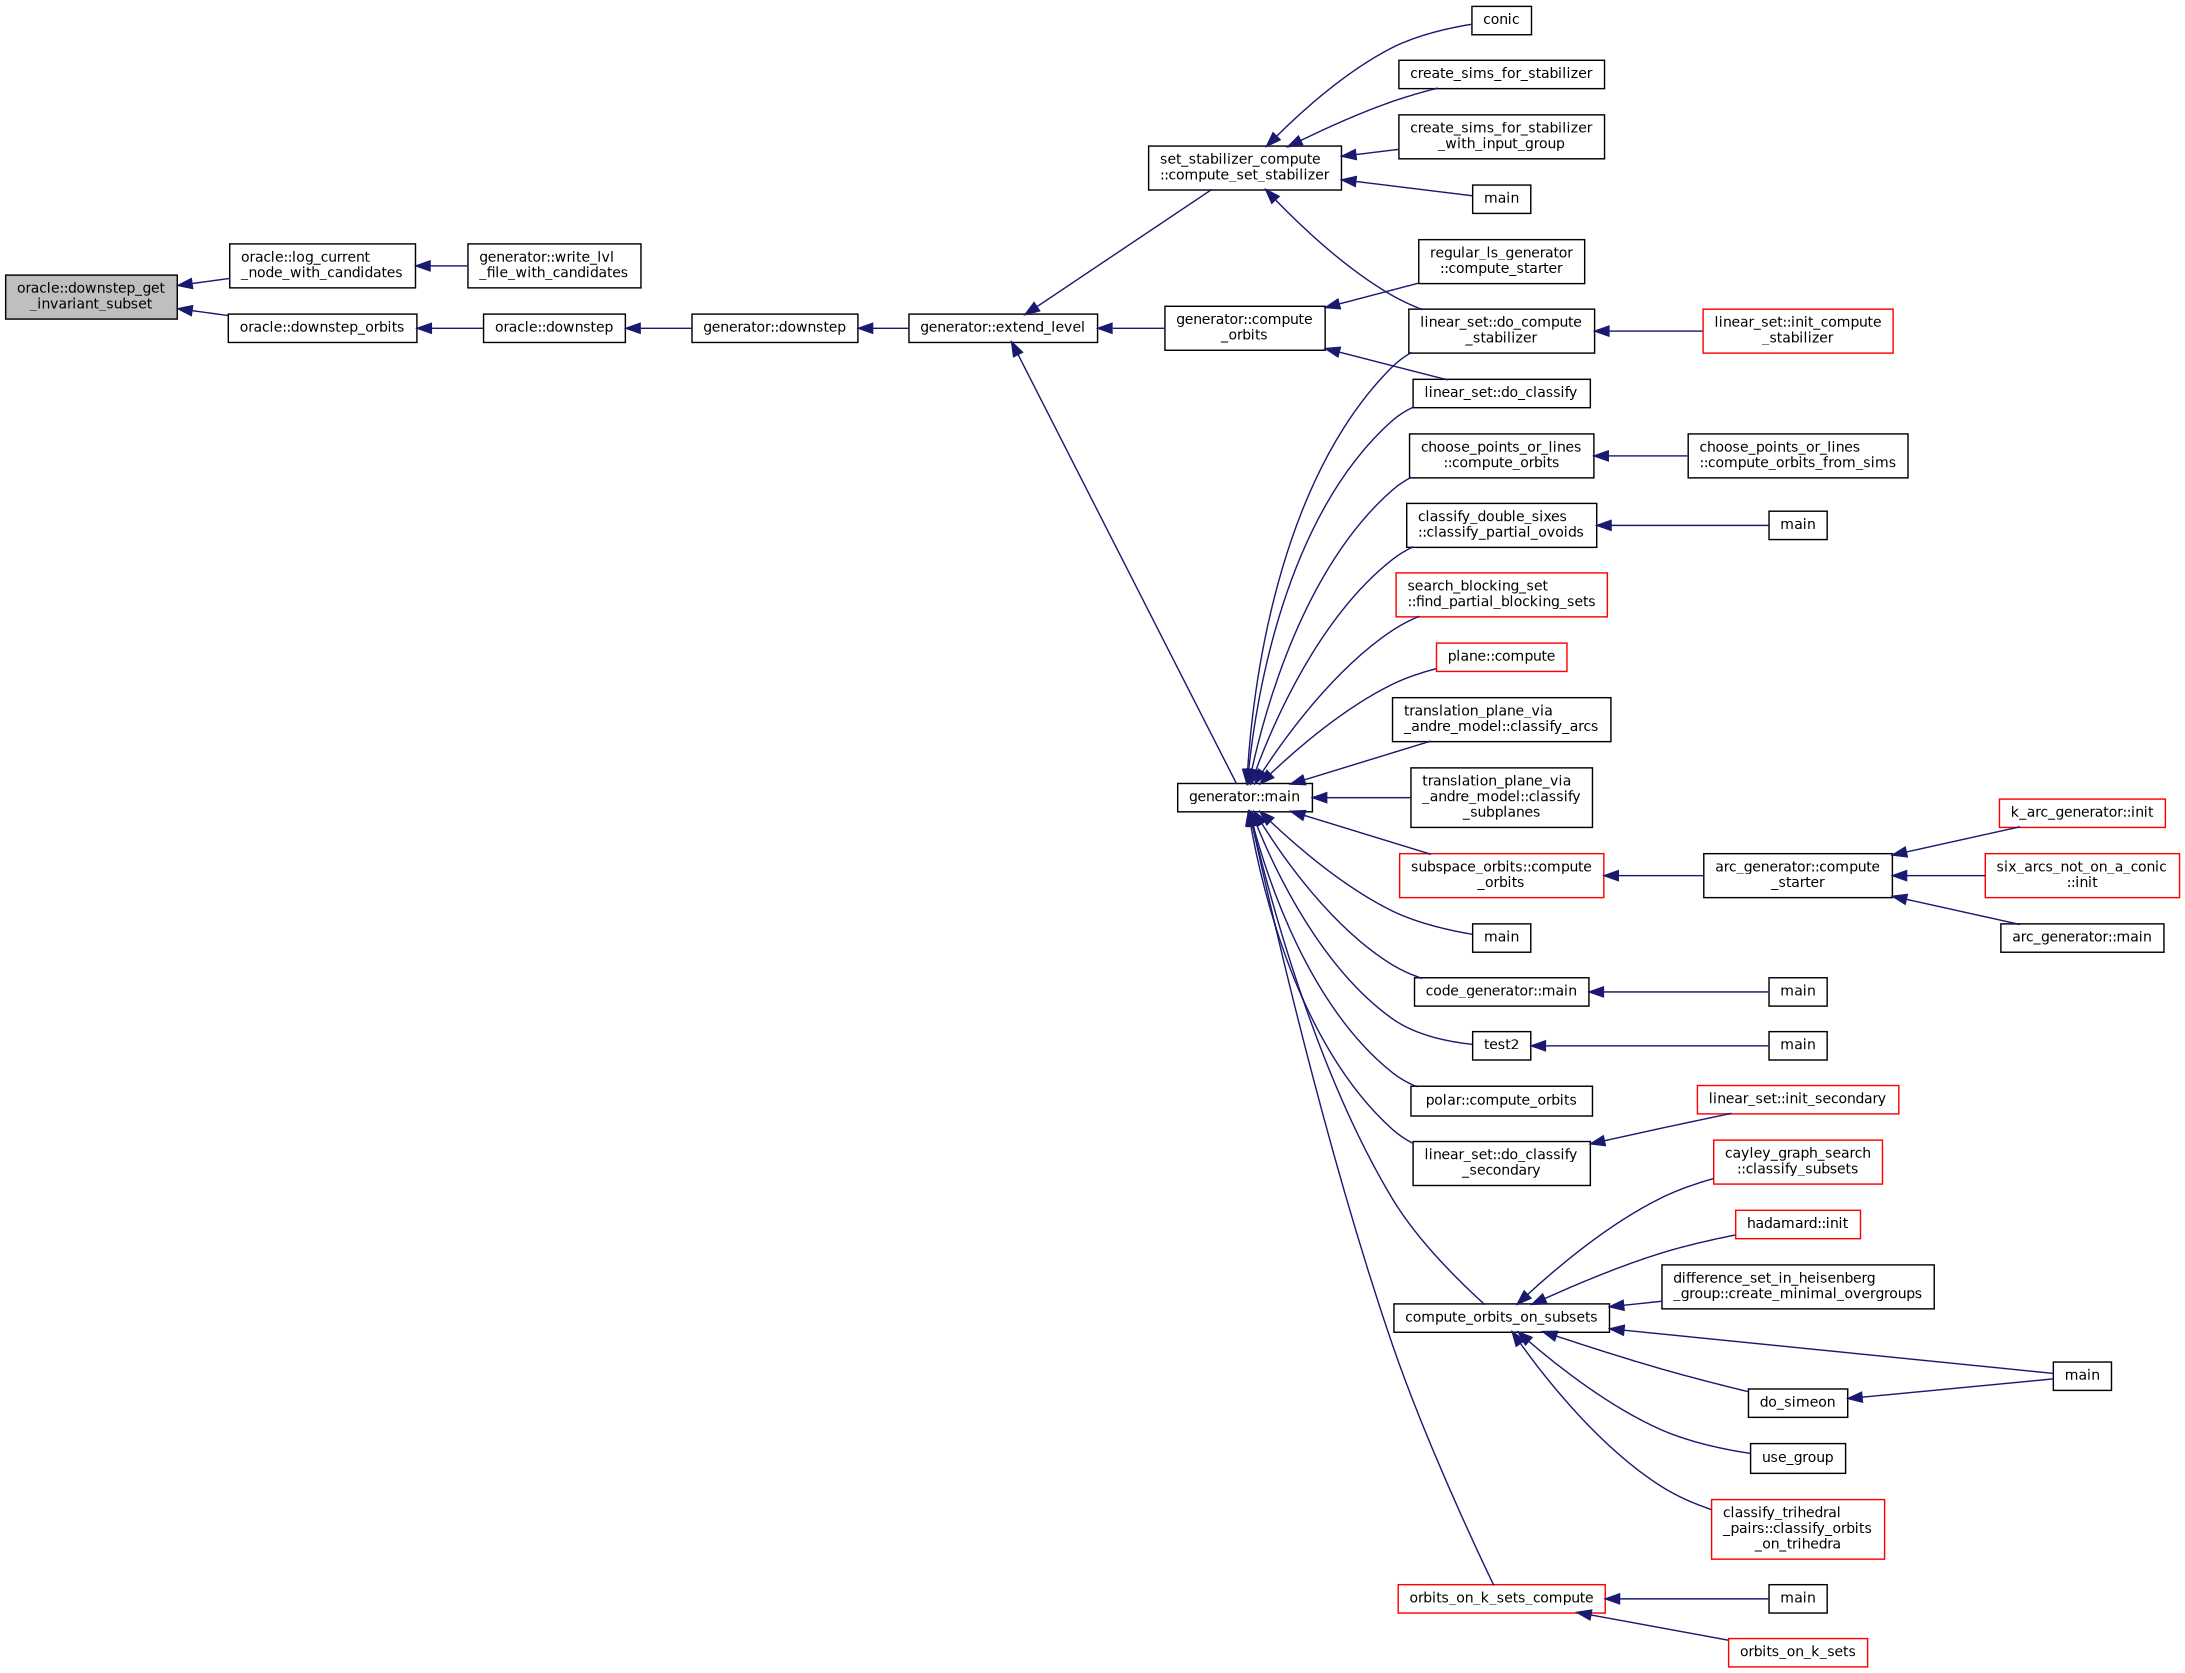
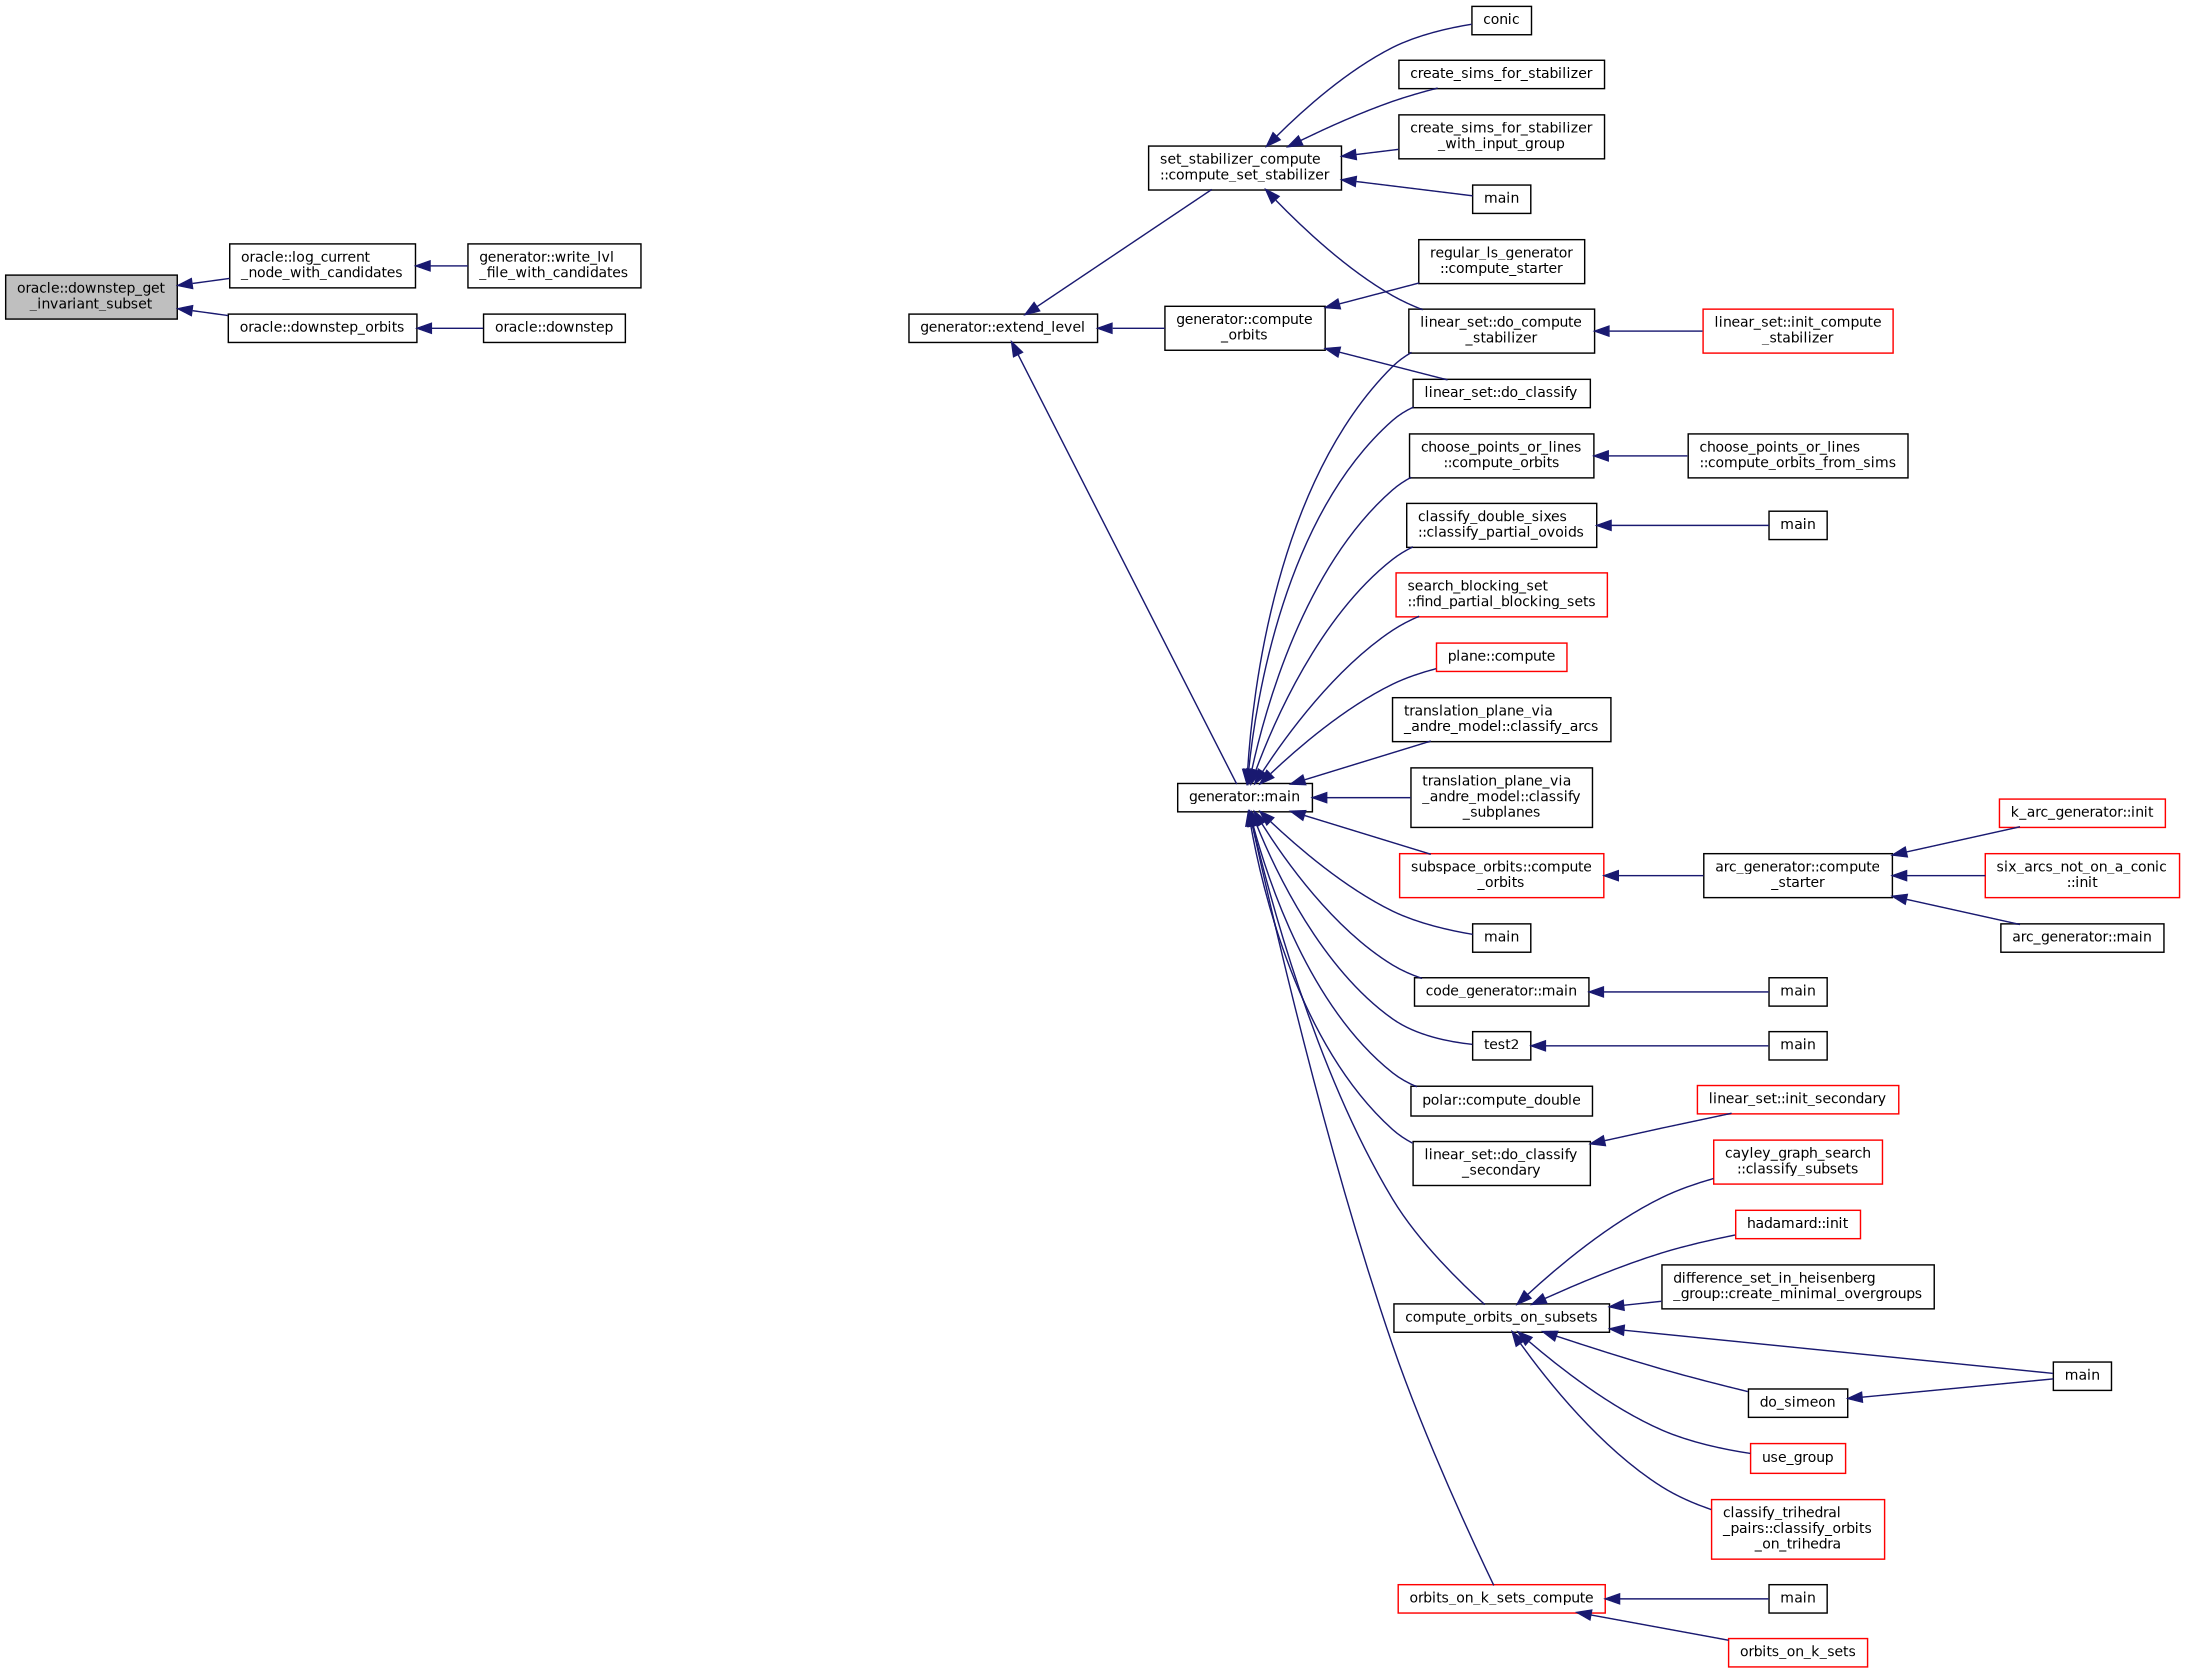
  digraph {
    rankdir=LR
    node [color=black fillcolor=white fontname=Helvetica fontsize=10 shape=record style=filled]
    edge [color=midnightblue dir=back fontname=Helvetica fontsize=10 labelfontname=Helvetica labelfontsize=10 style=solid]
    n1 [fillcolor=grey75 fontcolor=black height=0.2 label="oracle::downstep_get\l_invariant_subset" width=0.4]
    n2 [height=0.2 label="oracle::log_current\l_node_with_candidates" width=0.4]
    n3 [height=0.2 label="oracle::downstep_orbits" width=0.4]
    n4 [height=0.2 label="generator::write_lvl\l_file_with_candidates" width=0.4]
    n5 [height=0.2 label="oracle::downstep" width=0.4]
-   n6 [height=0.2 label="generator::downstep" width=0.4]
    n7 [height=0.2 label="generator::extend_level" width=0.4]
    n8 [height=0.2 label="set_stabilizer_compute\l::compute_set_stabilizer" width=0.4]
    n9 [height=0.2 label="generator::compute\l_orbits" width=0.4]
    n10 [height=0.2 label="generator::main" width=0.4]
    n11 [height=0.2 label=main width=0.4]
    n12 [height=0.2 label=conic width=0.4]
    n13 [height=0.2 label="linear_set::do_compute\l_stabilizer" width=0.4]
    n14 [height=0.2 label=create_sims_for_stabilizer width=0.4]
    n15 [height=0.2 label="create_sims_for_stabilizer\l_with_input_group" width=0.4]
    n16 [height=0.2 label="regular_ls_generator\l::compute_starter" width=0.4]
    n17 [height=0.2 label="linear_set::do_classify" width=0.4]
    n18 [height=0.2 label=main width=0.4]
    n19 [height=0.2 label="code_generator::main" width=0.4]
    n20 [height=0.2 label=test2 width=0.4]
-   n21 [height=0.2 label="polar::compute_orbits" width=0.4]
+   n21 [height=0.2 label="polar::compute_double" width=0.4]
    n22 [height=0.2 label="linear_set::do_classify\l_secondary" width=0.4]
    n23 [height=0.2 label=compute_orbits_on_subsets width=0.4]
    n24 [color=red height=0.2 label=orbits_on_k_sets_compute width=0.4]
    n25 [height=0.2 label="choose_points_or_lines\l::compute_orbits" width=0.4]
    n26 [height=0.2 label="classify_double_sixes\l::classify_partial_ovoids" width=0.4]
    n27 [color=red height=0.2 label="search_blocking_set\l::find_partial_blocking_sets" width=0.4]
    n28 [color=red height=0.2 label="plane::compute" width=0.4]
    n29 [height=0.2 label="translation_plane_via\l_andre_model::classify_arcs" width=0.4]
    n30 [height=0.2 label="translation_plane_via\l_andre_model::classify\l_subplanes" width=0.4]
    n31 [color=red height=0.2 label="subspace_orbits::compute\l_orbits" width=0.4]
    n32 [color=red height=0.2 label="linear_set::init_compute\l_stabilizer" width=0.4]
    n33 [height=0.2 label=main width=0.4]
    n34 [height=0.2 label=main width=0.4]
    n35 [color=red height=0.2 label="linear_set::init_secondary" width=0.4]
    n36 [color=red height=0.2 label="cayley_graph_search\l::classify_subsets" width=0.4]
    n37 [color=red height=0.2 label="hadamard::init" width=0.4]
    n38 [height=0.2 label="difference_set_in_heisenberg\l_group::create_minimal_overgroups" width=0.4]
    n39 [height=0.2 label=main width=0.4]
    n40 [height=0.2 label=do_simeon width=0.4]
-   n41 [height=0.2 label=use_group width=0.4]
+   n41 [color=red height=0.2 label=use_group width=0.4]
    n42 [color=red height=0.2 label="classify_trihedral\l_pairs::classify_orbits\l_on_trihedra" width=0.4]
    n43 [height=0.2 label=main width=0.4]
    n44 [color=red height=0.2 label=orbits_on_k_sets width=0.4]
    n45 [height=0.2 label="arc_generator::compute\l_starter" width=0.4]
    n46 [height=0.2 label="arc_generator::main" width=0.4]
    n47 [color=red height=0.2 label="k_arc_generator::init" width=0.4]
    n48 [color=red height=0.2 label="six_arcs_not_on_a_conic\l::init" width=0.4]
    n49 [height=0.2 label="choose_points_or_lines\l::compute_orbits_from_sims" width=0.4]
    n50 [height=0.2 label=main width=0.4]
    n1 -> n2
    n1 -> n3
    n2 -> n4
    n3 -> n5
-   n5 -> n6
-   n6 -> n7
    n7 -> n8
    n7 -> n9
    n7 -> n10
    n8 -> n11
    n8 -> n12
    n8 -> n13
    n8 -> n14
    n8 -> n15
    n9 -> n16
    n9 -> n17
    n10 -> n13
    n10 -> n17
    n10 -> n18
    n10 -> n19
    n10 -> n20
    n10 -> n21
    n10 -> n22
    n10 -> n23
    n10 -> n24
    n10 -> n25
    n10 -> n26
    n10 -> n27
    n10 -> n28
    n10 -> n29
    n10 -> n30
    n10 -> n31
    n13 -> n32
    n19 -> n33
    n20 -> n34
    n22 -> n35
    n23 -> n36
    n23 -> n37
    n23 -> n38
    n23 -> n39
    n23 -> n40
    n23 -> n41
    n23 -> n42
    n24 -> n43
    n24 -> n44
    n25 -> n49
    n26 -> n50
    n31 -> n45
    n40 -> n39
    n45 -> n46
    n45 -> n47
    n45 -> n48
  }
